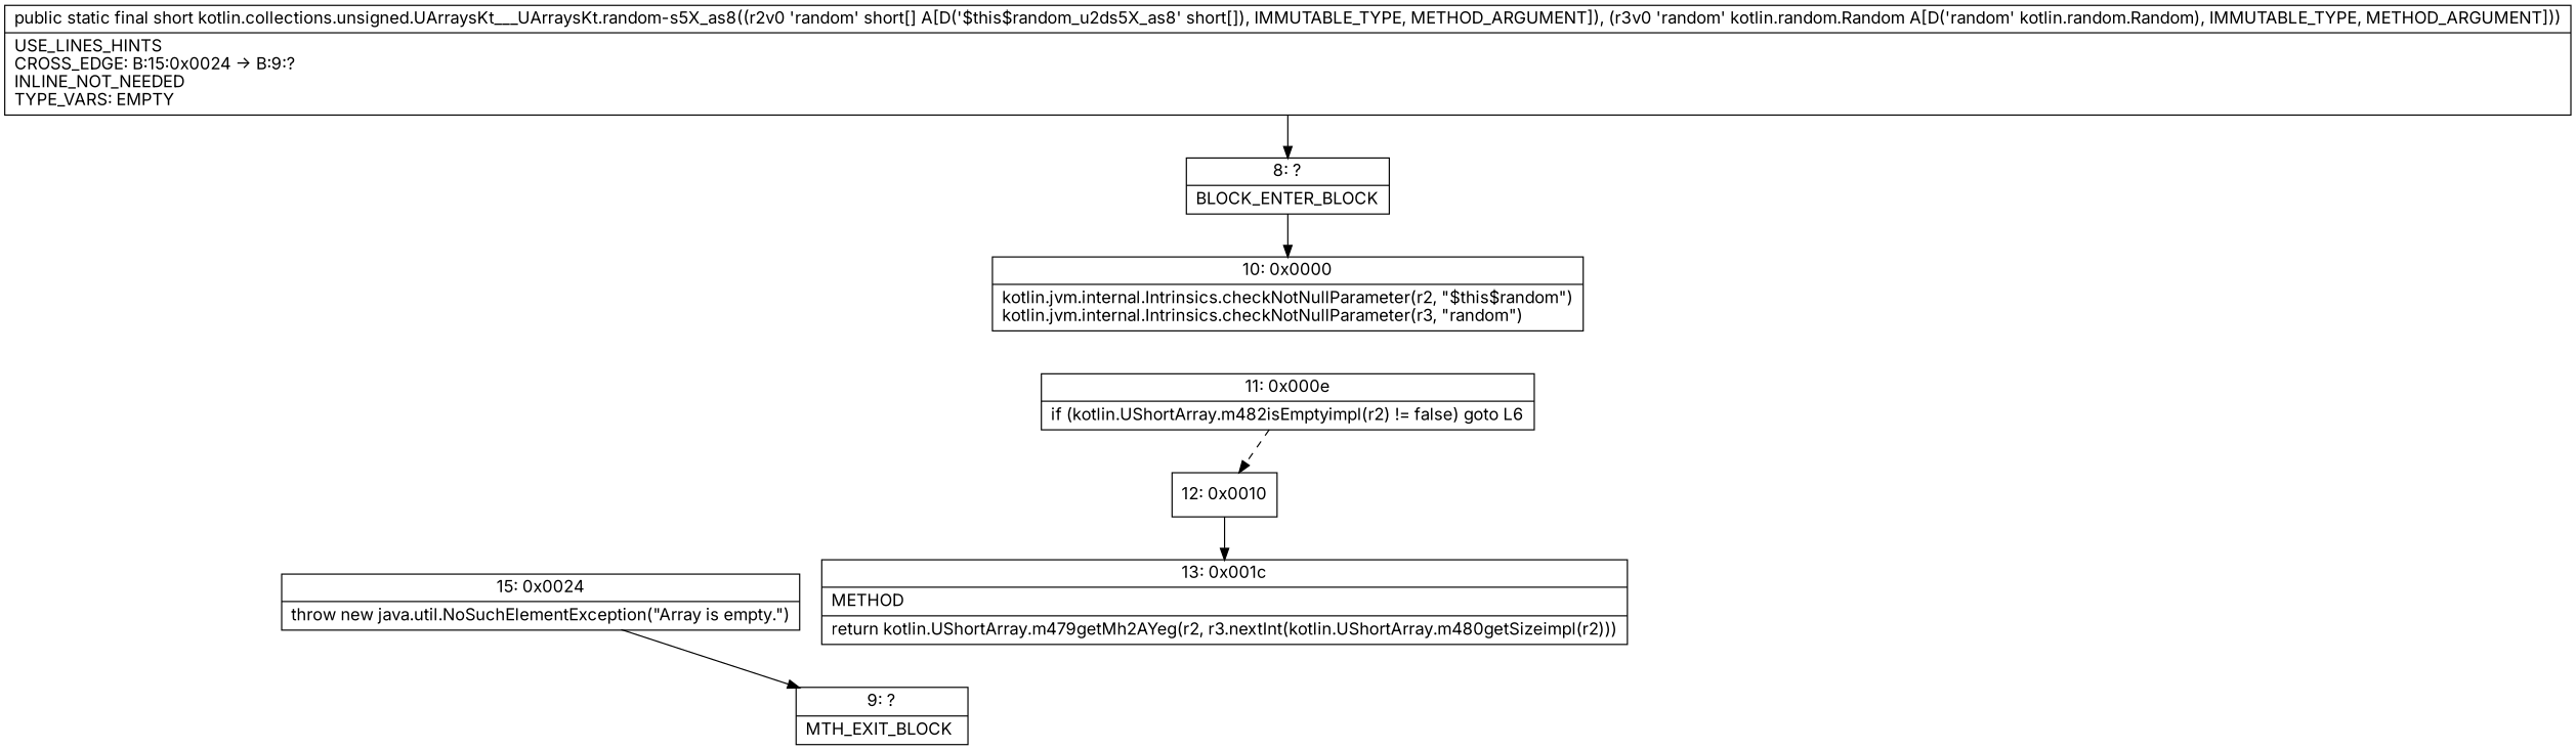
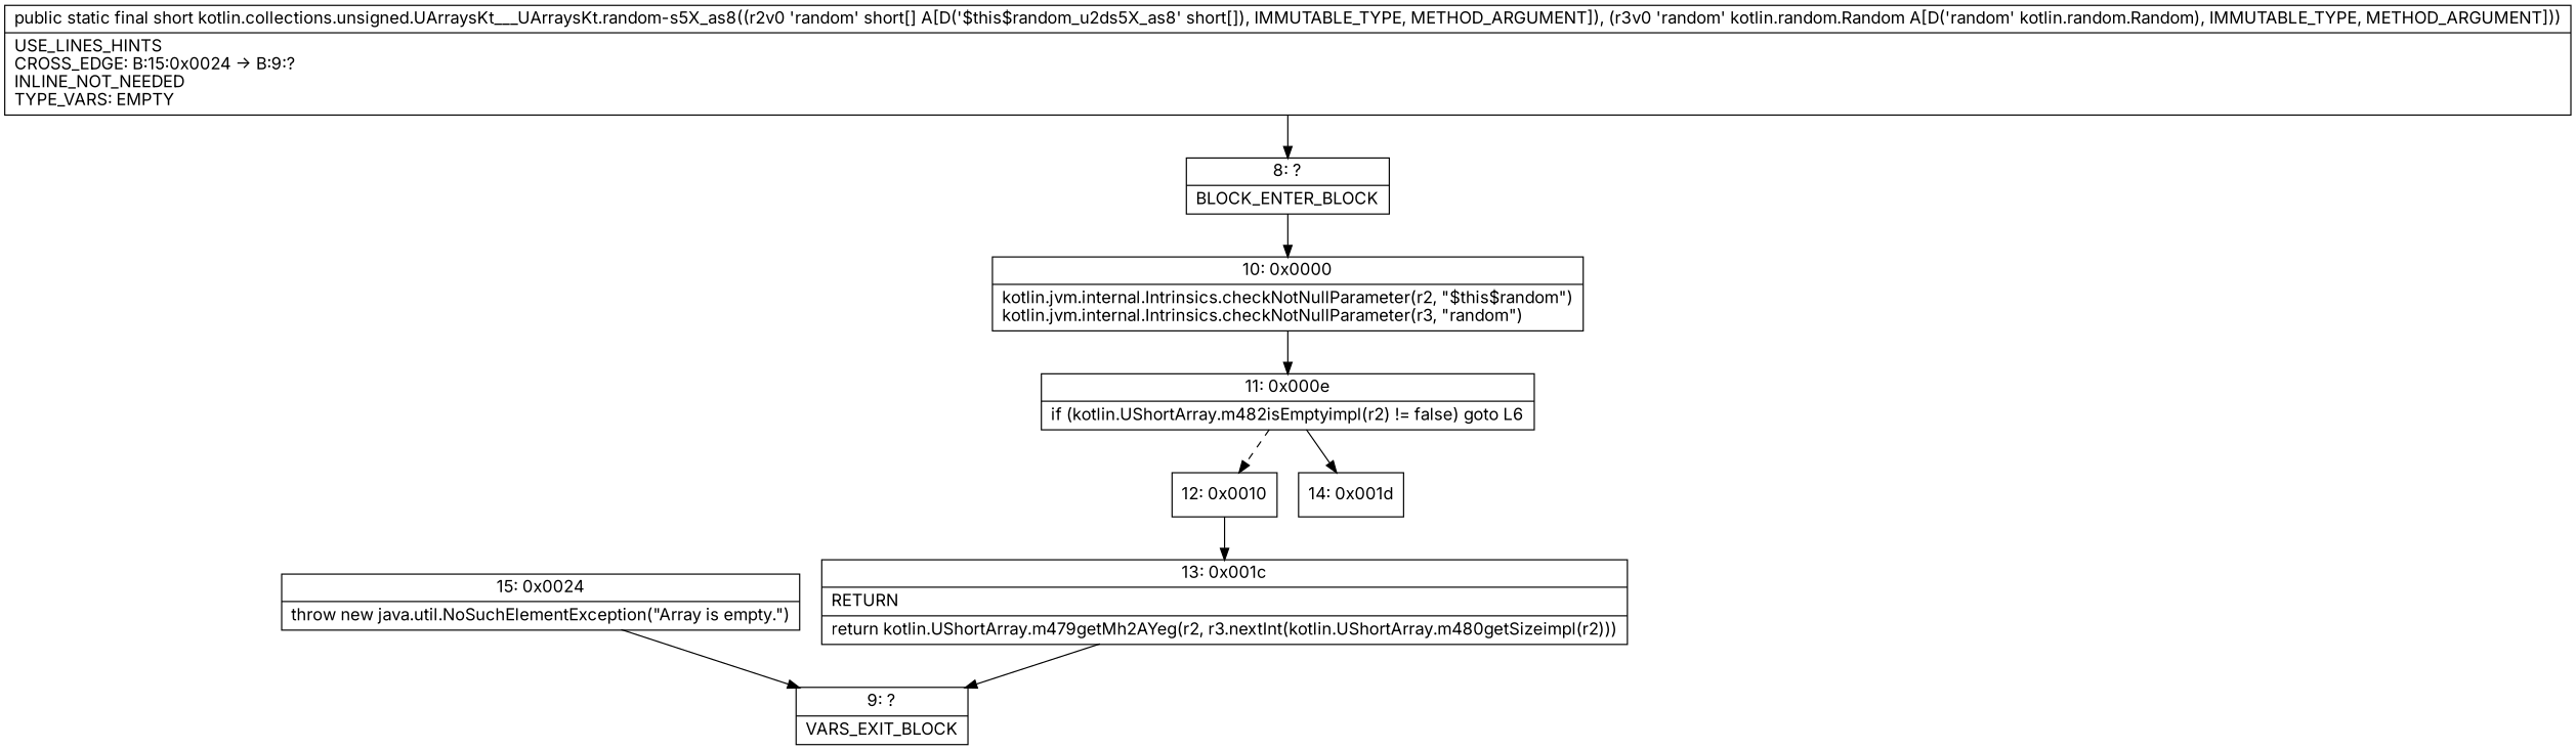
  digraph {
    fontname=Inter
    node [fontname=Inter shape=record]
    edge [fontname=Inter]
    n1 [label="{8\:\ ?|BLOCK_ENTER_BLOCK\l}"]
    n2 [label="{10\:\ 0x0000|kotlin.jvm.internal.Intrinsics.checkNotNullParameter(r2, \"$this$random\")\lkotlin.jvm.internal.Intrinsics.checkNotNullParameter(r3, \"random\")\l}"]
    n3 [label="{11\:\ 0x000e|if (kotlin.UShortArray.m482isEmptyimpl(r2) != false) goto L6\l}"]
    n4 [label="{12\:\ 0x0010}"]
-   n6 [label="{13\:\ 0x001c|METHOD\l|return kotlin.UShortArray.m479getMh2AYeg(r2, r3.nextInt(kotlin.UShortArray.m480getSizeimpl(r2)))\l}"]
-   n7 [label="{9\:\ ?|MTH_EXIT_BLOCK\l}"]
+   n5 [label="{14\:\ 0x001d}"]
+   n6 [label="{13\:\ 0x001c|RETURN\l|return kotlin.UShortArray.m479getMh2AYeg(r2, r3.nextInt(kotlin.UShortArray.m480getSizeimpl(r2)))\l}"]
+   n7 [label="{9\:\ ?|VARS_EXIT_BLOCK\l}"]
    n8 [label="{15\:\ 0x0024|throw new java.util.NoSuchElementException(\"Array is empty.\")\l}"]
    n9 [label="{public static final short kotlin.collections.unsigned.UArraysKt___UArraysKt.random\-s5X_as8((r2v0 'random' short[] A[D('$this$random_u2ds5X_as8' short[]), IMMUTABLE_TYPE, METHOD_ARGUMENT]), (r3v0 'random' kotlin.random.Random A[D('random' kotlin.random.Random), IMMUTABLE_TYPE, METHOD_ARGUMENT]))  | USE_LINES_HINTS\lCROSS_EDGE: B:15:0x0024 \-\> B:9:?\lINLINE_NOT_NEEDED\lTYPE_VARS: EMPTY\l}"]
    n1 -> n2
+   n2 -> n3
    n3 -> n4 [style=dashed]
+   n3 -> n5
    n4 -> n6
+   n6 -> n7
    n8 -> n7
    n9 -> n1
  }
